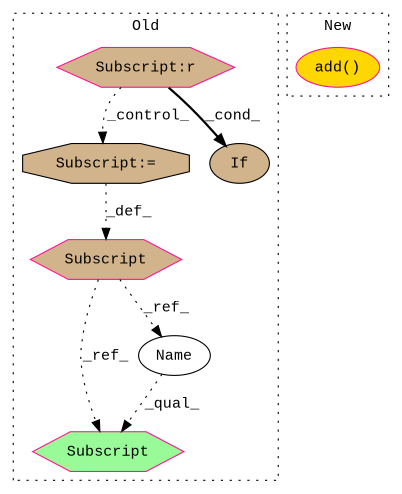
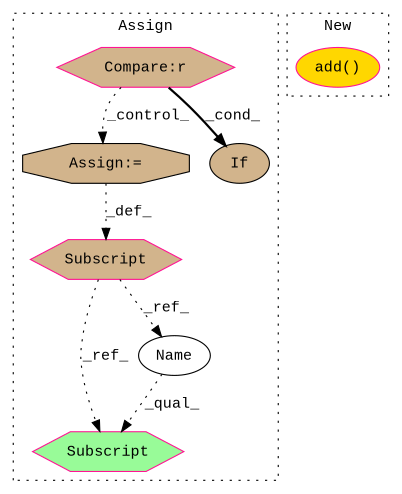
  digraph {
    fontname="Liberation Mono"
    node [a=63 color=deeppink fillcolor=tan fontname="Liberation Mono" l="8,0" shape=hexagon style=filled]
    edge [fontname="Liberation Mono" style=dotted]
    n1 [label=Subscript s="7127,0"]
-   n2 [a=68 color=black l=3 label="Subscript:=" s=7135 shape=octagon]
+   n2 [a=68 color=black l=3 label="Assign:=" s=7135 shape=octagon]
    n3 [a=96 color=black l=3 label=If s=7092 shape=ellipse]
-   n4 [a=40 l=14 label="Subscript:r" s=7095]
+   n4 [a=40 l=14 label="Compare:r" s=7095]
    n5 [fillcolor=palegreen label=Subscript s="7362,0"]
    n6 [a=87 color=black fillcolor=white l=5 label=Name s=7362 shape=ellipse]
    n7 [a=75 fillcolor=gold l="14,1" label="add()" s="7888,7907" shape=ellipse]
    subgraph cluster_1 {
-     label=Old
+     label=Assign
      style=dotted
      n1
      n2
      n3
      n4
      n5
      n6
    }
    subgraph cluster_2 {
      label=New
      style=dotted
      n7
    }
    n1 -> n5 [label=_ref_]
    n1 -> n6 [label=_ref_]
    n2 -> n1 [label=_def_]
    n4 -> n2 [label=_control_]
    n4 -> n3 [label=_cond_ style=bold]
    n6 -> n5 [label=_qual_]
  }
